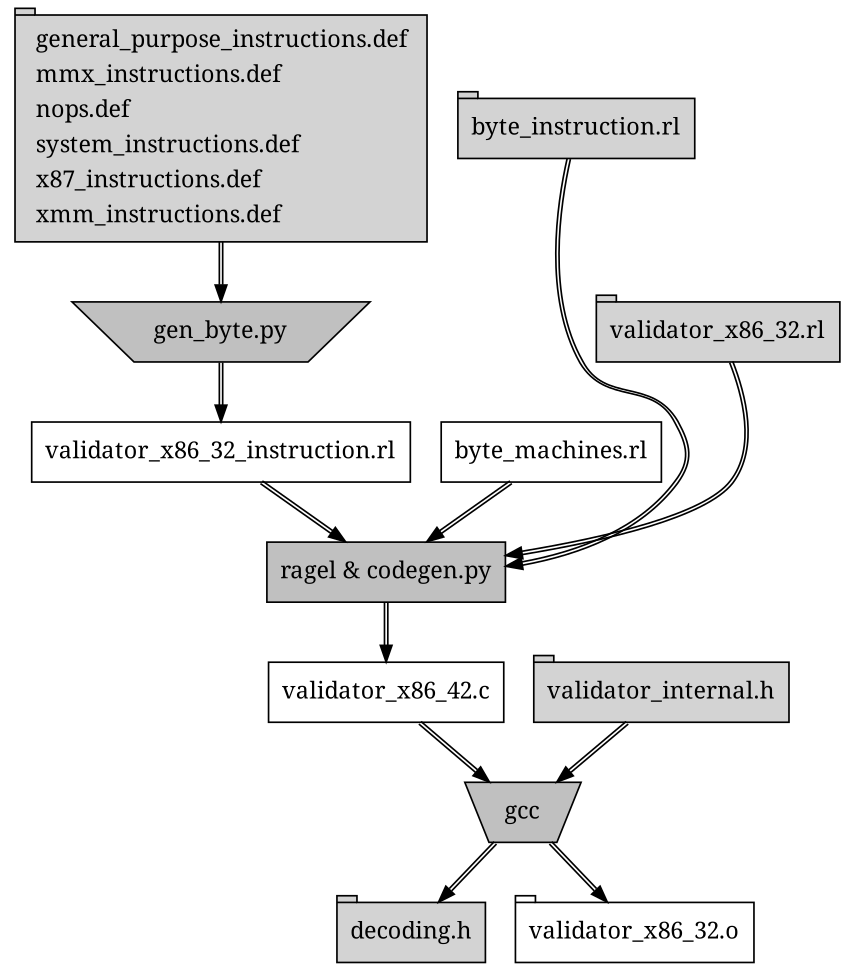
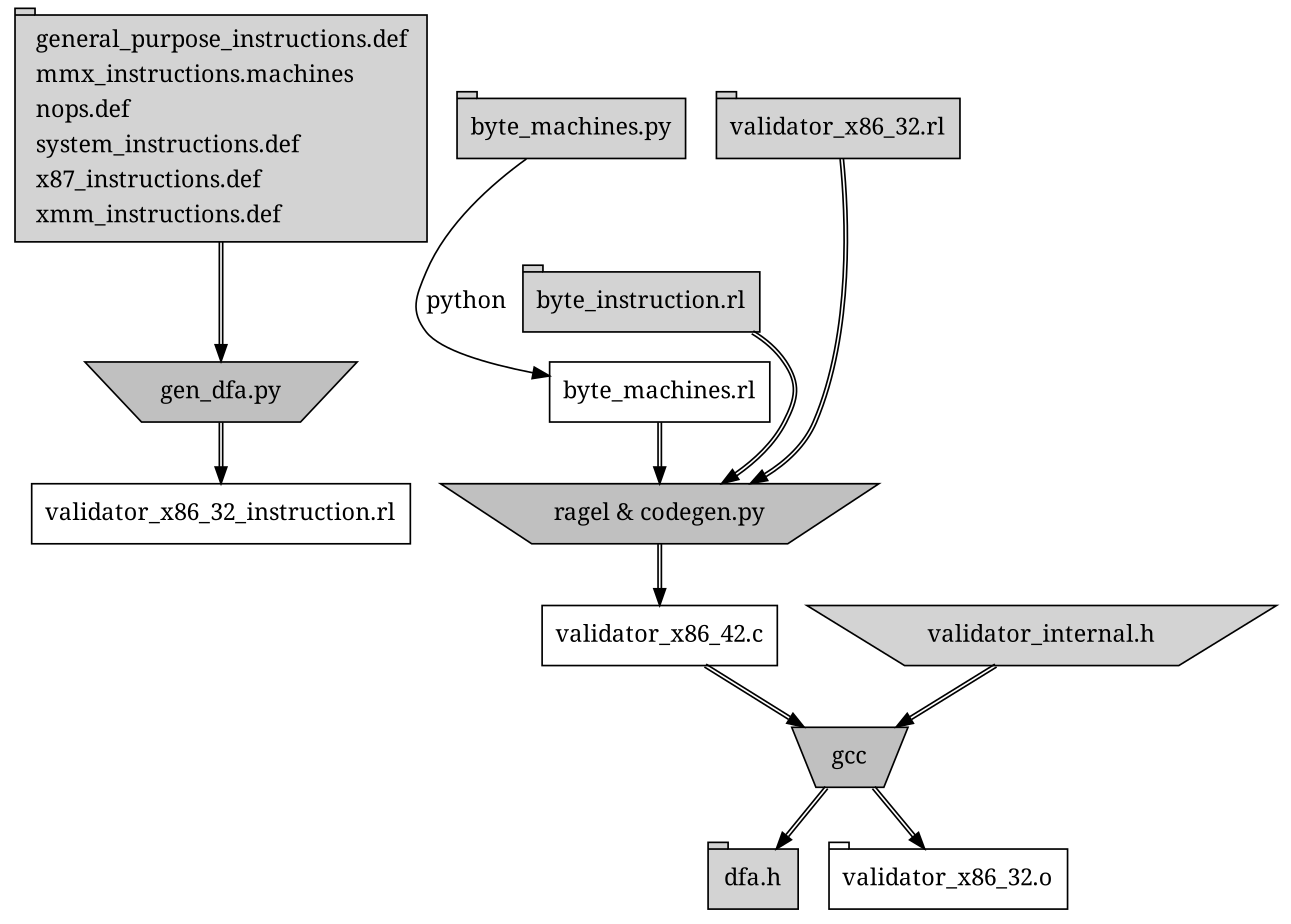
  digraph {
    fontname="Noto Serif"
    node [fillcolor=lightgray fontname="Noto Serif" shape=tab style=filled]
    edge [color="black:black" fontname="Noto Serif"]
-   n1 [label=< 	  <table border="0"> 	    <tr><td align="left">general_purpose_instructions.def</td></tr> 	    <tr><td align="left">mmx_instructions.def</td></tr> 	    <tr><td align="left">nops.def</td></tr> 	    <tr><td align="left">system_instructions.def</td></tr> 	    <tr><td align="left">x87_instructions.def</td></tr> 	    <tr><td align="left">xmm_instructions.def</td></tr></table> 	>]
-   n2 [fillcolor=gray label="gen_byte.py" shape=invtrapezium]
+   n1 [label=< 	  <table border="0"> 	    <tr><td align="left">general_purpose_instructions.def</td></tr> 	    <tr><td align="left">mmx_instructions.machines</td></tr> 	    <tr><td align="left">nops.def</td></tr> 	    <tr><td align="left">system_instructions.def</td></tr> 	    <tr><td align="left">x87_instructions.def</td></tr> 	    <tr><td align="left">xmm_instructions.def</td></tr></table> 	>]
+   n2 [fillcolor=gray label="gen_dfa.py" shape=invtrapezium]
    n3 [label="validator_x86_32_instruction.rl" shape=rect fillcolor="" style=""]
+   n4 [label="byte_machines.py"]
    n5 [label="byte_machines.rl" shape=rect fillcolor="" style=""]
-   n6 [fillcolor=gray label="ragel & codegen.py" shape=box]
+   n6 [fillcolor=gray label="ragel & codegen.py" shape=invtrapezium]
    n7 [label="byte_instruction.rl"]
    n8 [label="validator_x86_42.c" shape=rect fillcolor="" style=""]
    n9 [label="validator_x86_32.rl"]
-   n10 [label="decoding.h"]
+   n10 [label="dfa.h"]
    n11 [fillcolor=gray label=gcc shape=invtrapezium]
    n12 [label="validator_x86_32.o" fillcolor="" style=""]
-   n13 [label="validator_internal.h"]
+   n13 [label="validator_internal.h" shape=invtrapezium]
    n1 -> n2
    n2 -> n3
-   n3 -> n6
+   n4 -> n5 [label=python weight=0 color=""]
    n5 -> n6
    n6 -> n8
    n7 -> n6 [weight=0]
    n8 -> n11
    n9 -> n6 [weight=0]
    n11 -> n10
    n11 -> n12
    n13 -> n11
  }
